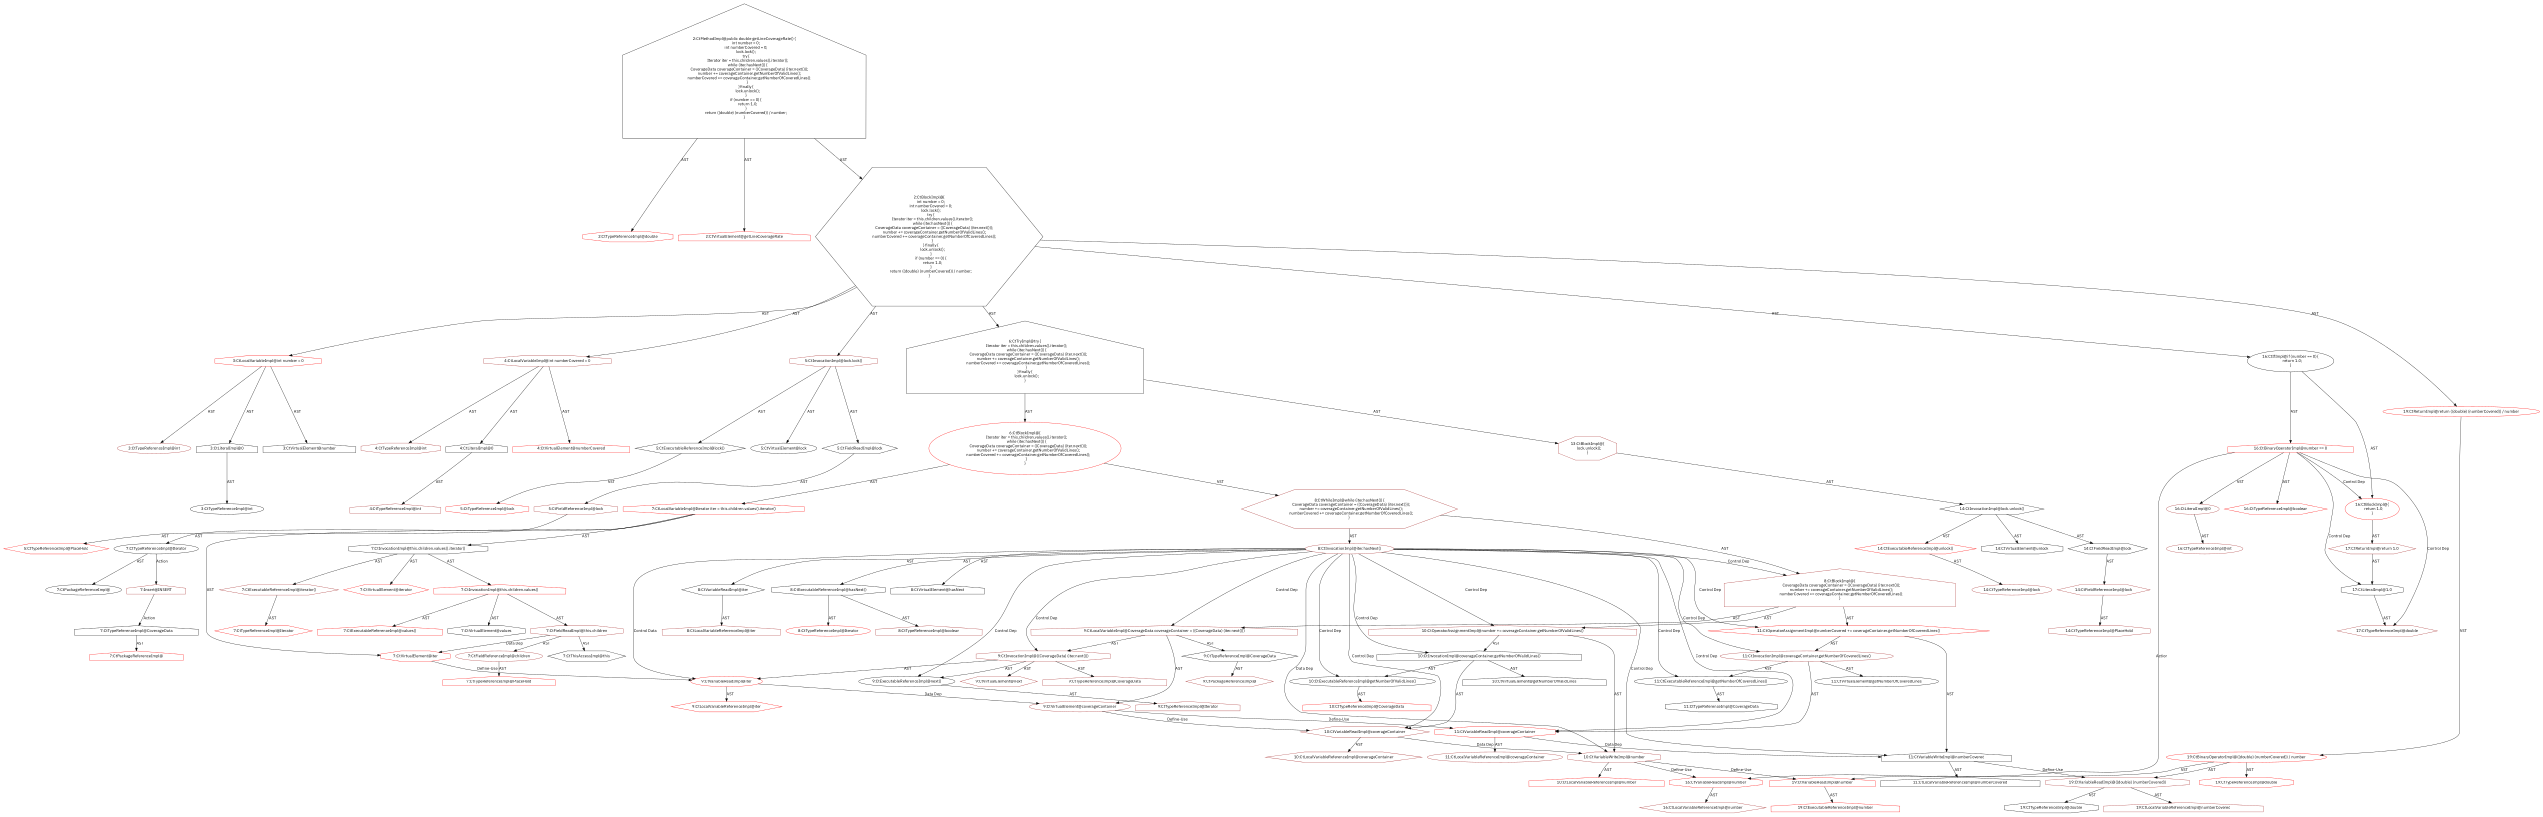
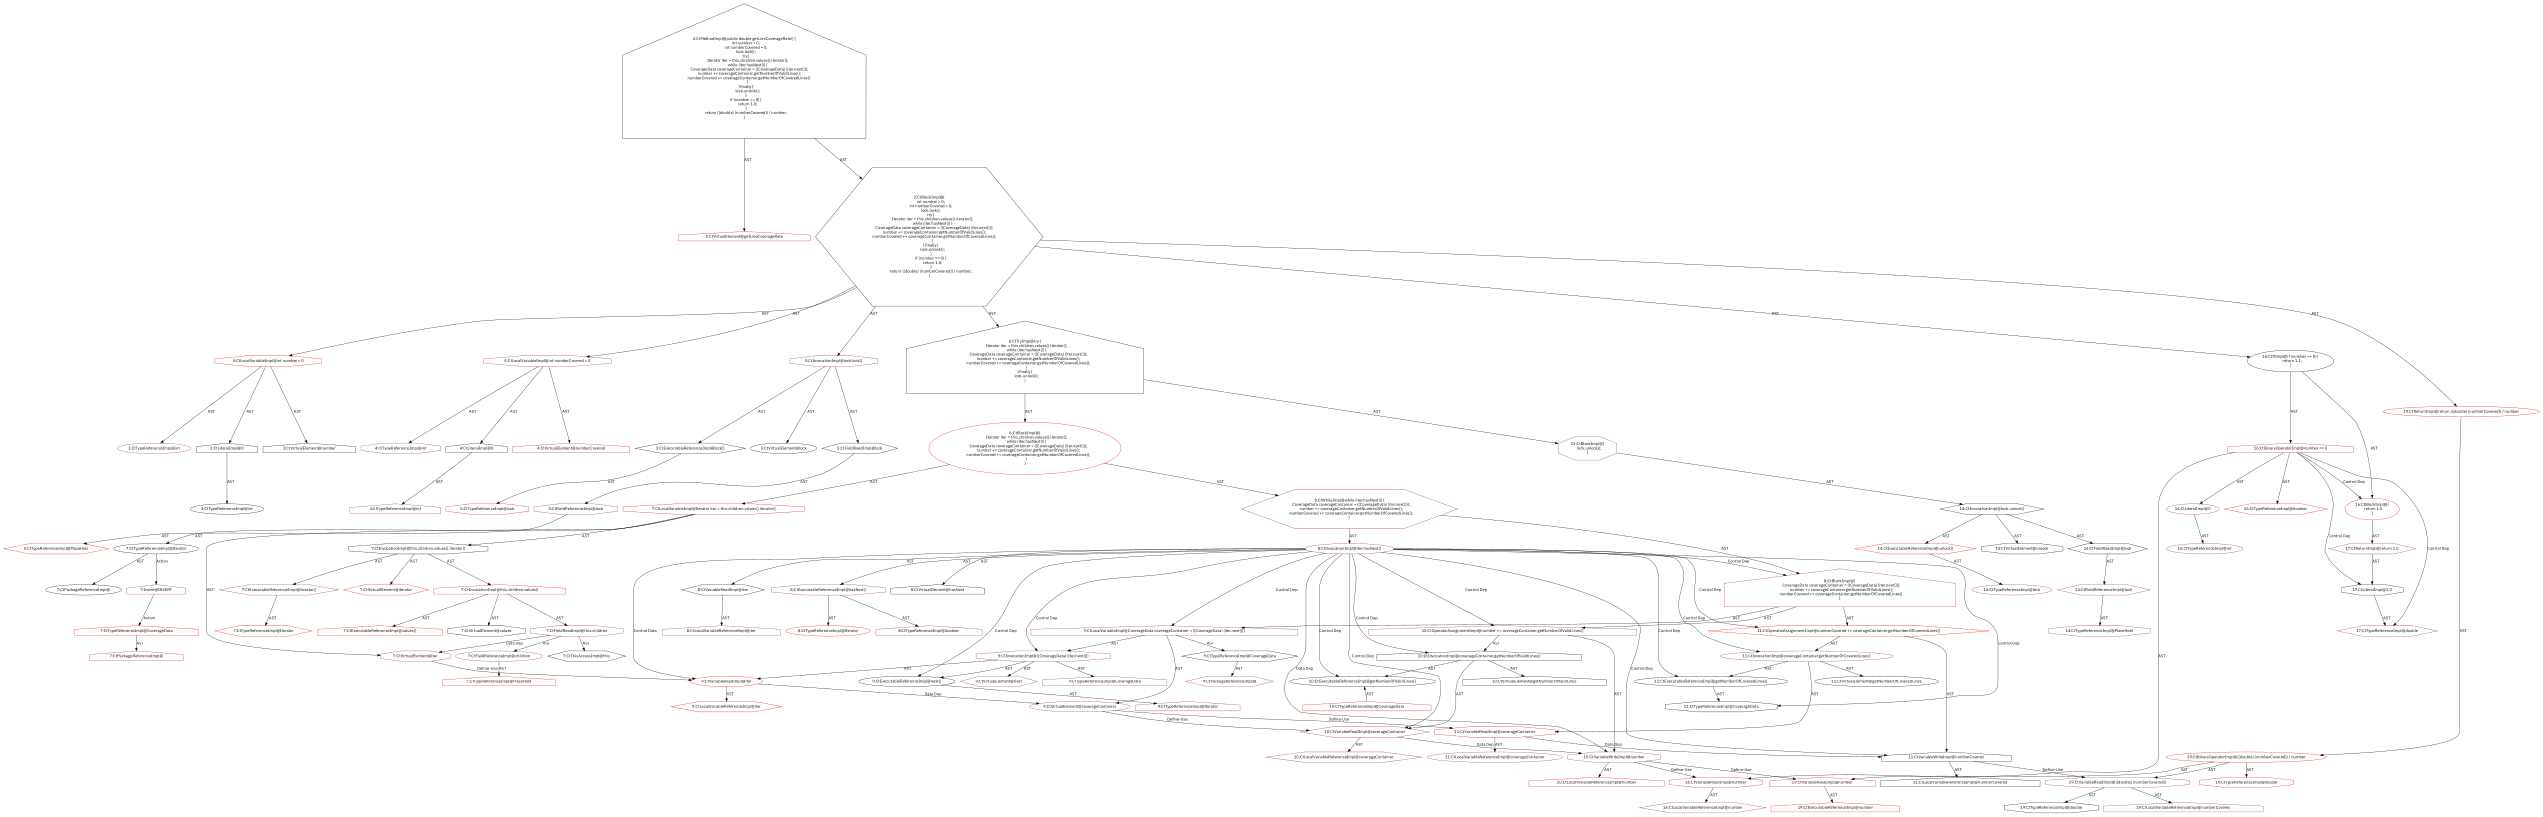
  digraph {
    fontname="IBM Plex Sans"
    node [color=brown fontname="IBM Plex Sans" shape=house]
    edge [fontname="IBM Plex Sans"]
-   n1 [color=red label="2:CtTypeReferenceImpl@double" shape=octagon]
    n2 [color=red label="2:CtVirtualElement@getLineCoverageRate"]
    n3 [label="3:CtTypeReferenceImpl@int" shape=ellipse]
    n4 [color=black label="3:CtLiteralImpl@0"]
    n5 [color=black label="3:CtTypeReferenceImpl@int" shape=ellipse]
    n6 [color=black label="3:CtVirtualElement@number"]
    n7 [color=red label="3:CtLocalVariableImpl@int number = 0" shape=octagon]
    n8 [label="4:CtTypeReferenceImpl@int" shape=octagon]
    n9 [color=black label="4:CtLiteralImpl@0"]
    n10 [label="4:CtTypeReferenceImpl@int"]
    n11 [color=red label="4:CtVirtualElement@numberCovered"]
    n12 [label="4:CtLocalVariableImpl@int numberCovered = 0" shape=octagon]
    n13 [color=black label="5:CtExecutableReferenceImpl@lock()" shape=hexagon]
    n14 [color=red label="5:CtTypeReferenceImpl@lock" shape=octagon]
    n15 [color=black label="5:CtVirtualElement@lock" shape=ellipse]
    n16 [label="5:CtFieldReferenceImpl@lock" shape=octagon]
    n17 [color=red label="5:CtTypeReferenceImpl@PlaceHold" shape=hexagon]
    n18 [color=black label="5:CtFieldReadImpl@lock" shape=hexagon]
    n19 [label="5:CtInvocationImpl@lock.lock()" shape=octagon]
    n20 [color=black label="7:CtTypeReferenceImpl@Iterator" shape=ellipse]
    n21 [color=black label="7:CtPackageReferenceImpl@" shape=ellipse]
    n22 [label="7:Insert@INSERT"]
-   n23 [color=black label="7:CtTypeReferenceImpl@CoverageData"]
+   n23 [color=red label="7:CtTypeReferenceImpl@CoverageData"]
    n24 [label="7:CtExecutableReferenceImpl@iterator()" shape=hexagon]
    n25 [color=red label="7:CtTypeReferenceImpl@Iterator" shape=hexagon]
    n26 [color=red label="7:CtVirtualElement@iterator" shape=hexagon]
    n27 [color=red label="7:CtExecutableReferenceImpl@values()"]
    n28 [color=black label="7:CtVirtualElement@values" shape=octagon]
    n29 [label="7:CtFieldReferenceImpl@children" shape=ellipse]
    n30 [color=red label="7:CtTypeReferenceImpl@PlaceHold"]
    n31 [label="7:CtFieldReadImpl@this.children" shape=octagon]
    n32 [color=black label="7:CtThisAccessImpl@this" shape=hexagon]
    n33 [color=red label="7:CtVirtualElement@iter" shape=octagon]
    n34 [color=red label="9:CtVariableReadImpl@iter" shape=ellipse]
    n35 [color=red label="7:CtInvocationImpl@this.children.values()"]
    n36 [color=black label="7:CtInvocationImpl@this.children.values().iterator()" shape=octagon]
    n37 [color=black label="8:CtVariableReadImpl@iter" shape=hexagon]
    n38 [label="8:CtLocalVariableReferenceImpl@iter"]
    n39 [color=red label="9:CtLocalVariableReferenceImpl@iter" shape=hexagon]
    n40 [label="9:CtVirtualElement@coverageContainer" shape=ellipse]
    n41 [color=red label="7:CtLocalVariableImpl@Iterator iter = this.children.values().iterator()" shape=octagon]
-   n42 [color=black label="8:CtExecutableReferenceImpl@hasNext()" shape=octagon]
+   n42 [label="8:CtExecutableReferenceImpl@hasNext()" shape=octagon]
    n43 [color=red label="8:CtTypeReferenceImpl@Iterator" shape=ellipse]
    n44 [label="8:CtTypeReferenceImpl@boolean"]
    n45 [color=black label="8:CtVirtualElement@hasNext"]
    n46 [label="8:CtInvocationImpl@iter.hasNext()" shape=ellipse]
    n47 [color=black label="9:CtExecutableReferenceImpl@next()" shape=ellipse]
    n48 [label="9:CtInvocationImpl@((CoverageData) (iter.next()))" shape=octagon]
    n49 [label="9:CtLocalVariableImpl@CoverageData coverageContainer = ((CoverageData) (iter.next()))"]
    n50 [label="10:CtVariableWriteImpl@number" shape=octagon]
    n51 [color=black label="10:CtExecutableReferenceImpl@getNumberOfValidLines()" shape=ellipse]
    n52 [label="10:CtVariableReadImpl@coverageContainer" shape=hexagon]
    n53 [color=black label="10:CtInvocationImpl@coverageContainer.getNumberOfValidLines()"]
    n54 [label="10:CtOperatorAssignmentImpl@number += coverageContainer.getNumberOfValidLines()"]
    n55 [color=black label="11:CtVariableWriteImpl@numberCovered"]
    n56 [color=black label="11:CtExecutableReferenceImpl@getNumberOfCoveredLines()" shape=ellipse]
    n57 [color=red label="11:CtVariableReadImpl@coverageContainer" shape=octagon]
    n58 [label="11:CtInvocationImpl@coverageContainer.getNumberOfCoveredLines()" shape=ellipse]
    n59 [color=red label="11:CtOperatorAssignmentImpl@numberCovered += coverageContainer.getNumberOfCoveredLines()" shape=hexagon]
    n60 [label="8:CtBlockImpl@\{\n    CoverageData coverageContainer = ((CoverageData) (iter.next()));\n    number += coverageContainer.getNumberOfValidLines();\n    numberCovered += coverageContainer.getNumberOfCoveredLines();\n\}"]
    n61 [label="9:CtTypeReferenceImpl@Iterator"]
    n62 [label="9:CtVirtualElement@next" shape=hexagon]
    n63 [label="9:CtTypeReferenceImpl@CoverageData"]
    n64 [color=black label="9:CtTypeReferenceImpl@CoverageData" shape=hexagon]
    n65 [color=red label="10:CtLocalVariableReferenceImpl@number"]
    n66 [color=red label="16:CtVariableReadImpl@number" shape=octagon]
    n67 [color=red label="19:CtVariableReadImpl@number"]
    n68 [color=red label="10:CtTypeReferenceImpl@CoverageData"]
    n69 [label="10:CtLocalVariableReferenceImpl@coverageContainer" shape=hexagon]
    n70 [color=black label="10:CtVirtualElement@getNumberOfValidLines"]
    n71 [color=black label="11:CtLocalVariableReferenceImpl@numberCovered"]
    n72 [label="19:CtVariableReadImpl@((double) (numberCovered))" shape=octagon]
    n73 [color=black label="11:CtTypeReferenceImpl@CoverageData" shape=octagon]
    n74 [label="11:CtLocalVariableReferenceImpl@coverageContainer" shape=ellipse]
    n75 [color=black label="11:CtVirtualElement@getNumberOfCoveredLines" shape=ellipse]
    n76 [label="9:CtPackageReferenceImpl@" shape=hexagon]
    n77 [label="16:CtLocalVariableReferenceImpl@number" shape=hexagon]
    n78 [color=red label="19:CtExecutableReferenceImpl@number"]
    n79 [color=black label="19:CtTypeReferenceImpl@double" shape=octagon]
    n80 [label="19:CtLocalVariableReferenceImpl@numberCovered"]
    n81 [label="8:CtWhileImpl@while (iter.hasNext()) \{\n    CoverageData coverageContainer = ((CoverageData) (iter.next()));\n    number += coverageContainer.getNumberOfValidLines();\n    numberCovered += coverageContainer.getNumberOfCoveredLines();\n\} " shape=hexagon]
    n82 [color=red label="6:CtBlockImpl@\{\n    Iterator iter = this.children.values().iterator();\n    while (iter.hasNext()) \{\n        CoverageData coverageContainer = ((CoverageData) (iter.next()));\n        number += coverageContainer.getNumberOfValidLines();\n        numberCovered += coverageContainer.getNumberOfCoveredLines();\n    \} \n\}" shape=ellipse]
    n83 [color=red label="14:CtExecutableReferenceImpl@unlock()" shape=hexagon]
    n84 [label="14:CtTypeReferenceImpl@lock" shape=ellipse]
    n85 [color=black label="14:CtVirtualElement@unlock" shape=octagon]
    n86 [label="14:CtFieldReferenceImpl@lock" shape=hexagon]
    n87 [label="14:CtTypeReferenceImpl@PlaceHold" shape=octagon]
    n88 [color=black label="14:CtFieldReadImpl@lock" shape=hexagon]
    n89 [color=black label="14:CtInvocationImpl@lock.unlock()" shape=hexagon]
    n90 [label="13:CtBlockImpl@\{\n    lock.unlock();\n\}" shape=octagon]
    n91 [color=black label="6:CtTryImpl@try \{\n    Iterator iter = this.children.values().iterator();\n    while (iter.hasNext()) \{\n        CoverageData coverageContainer = ((CoverageData) (iter.next()));\n        number += coverageContainer.getNumberOfValidLines();\n        numberCovered += coverageContainer.getNumberOfCoveredLines();\n    \} \n\} finally \{\n    lock.unlock();\n\}"]
    n92 [label="16:CtLiteralImpl@0" shape=ellipse]
    n93 [label="16:CtTypeReferenceImpl@int" shape=ellipse]
    n94 [color=red label="16:CtBinaryOperatorImpl@number == 0"]
    n95 [color=red label="16:CtTypeReferenceImpl@boolean" shape=hexagon]
    n96 [color=black label="17:CtLiteralImpl@1.0" shape=octagon]
    n97 [color=red label="16:CtBlockImpl@\{\n    return 1.0;\n\}" shape=ellipse]
    n98 [label="17:CtTypeReferenceImpl@double" shape=hexagon]
    n99 [label="17:CtReturnImpl@return 1.0" shape=hexagon]
-   n100 [color=black label="16:CtIfImpl@if (number == 0) \{\n    return 1.0;\n\}" shape=ellipse]
+   n100 [color=black label="16:CtIfImpl@if (number == 0) \{\n    return 1.1;\n\}" shape=ellipse]
    n101 [color=red label="19:CtBinaryOperatorImpl@((double) (numberCovered)) / number" shape=ellipse]
    n102 [color=red label="19:CtTypeReferenceImpl@double" shape=octagon]
    n103 [color=red label="19:CtReturnImpl@return ((double) (numberCovered)) / number" shape=ellipse]
    n104 [color=black label="2:CtBlockImpl@\{\n    int number = 0;\n    int numberCovered = 0;\n    lock.lock();\n    try \{\n        Iterator iter = this.children.values().iterator();\n        while (iter.hasNext()) \{\n            CoverageData coverageContainer = ((CoverageData) (iter.next()));\n            number += coverageContainer.getNumberOfValidLines();\n            numberCovered += coverageContainer.getNumberOfCoveredLines();\n        \} \n    \} finally \{\n        lock.unlock();\n    \}\n    if (number == 0) \{\n        return 1.0;\n    \}\n    return ((double) (numberCovered)) / number;\n\}" shape=hexagon]
    n105 [color=black label="2:CtMethodImpl@public double getLineCoverageRate() \{\n    int number = 0;\n    int numberCovered = 0;\n    lock.lock();\n    try \{\n        Iterator iter = this.children.values().iterator();\n        while (iter.hasNext()) \{\n            CoverageData coverageContainer = ((CoverageData) (iter.next()));\n            number += coverageContainer.getNumberOfValidLines();\n            numberCovered += coverageContainer.getNumberOfCoveredLines();\n        \} \n    \} finally \{\n        lock.unlock();\n    \}\n    if (number == 0) \{\n        return 1.0;\n    \}\n    return ((double) (numberCovered)) / number;\n\}"]
    n106 [color=red label="7:CtPackageReferenceImpl@"]
    n4 -> n5 [label=AST]
    n7 -> n3 [label=AST]
    n7 -> n4 [label=AST]
    n7 -> n6 [label=AST]
    n9 -> n10 [label=AST]
    n12 -> n8 [label=AST]
    n12 -> n9 [label=AST]
    n12 -> n11 [label=AST]
    n13 -> n14 [label=AST]
    n16 -> n17 [label=AST]
    n18 -> n16 [label=AST]
    n19 -> n13 [label=AST]
    n19 -> n15 [label=AST]
    n19 -> n18 [label=AST]
    n20 -> n21 [label=AST]
    n20 -> n22 [label=Action]
    n22 -> n23 [label=Action]
    n23 -> n106 [label=AST]
    n24 -> n25 [label=AST]
    n29 -> n30 [label=AST]
    n31 -> n29 [label=AST]
    n31 -> n32 [label=AST]
    n31 -> n33 [label="Data Dep"]
    n33 -> n34 [label="Define-Use"]
    n34 -> n39 [label=AST]
    n34 -> n40 [label="Data Dep"]
    n35 -> n27 [label=AST]
    n35 -> n28 [label=AST]
    n35 -> n31 [label=AST]
    n36 -> n24 [label=AST]
    n36 -> n26 [label=AST]
    n36 -> n35 [label=AST]
    n37 -> n38 [label=AST]
    n40 -> n52 [label="Define-Use"]
    n40 -> n57 [label="Define-Use"]
    n41 -> n20 [label=AST]
    n41 -> n33 [label=AST]
    n41 -> n36 [label=AST]
    n42 -> n43 [label=AST]
    n42 -> n44 [label=AST]
    n46 -> n34 [label="Control Data"]
    n46 -> n37 [label=AST]
    n46 -> n42 [label=AST]
    n46 -> n45 [label=AST]
    n46 -> n47 [label="Control Dep"]
    n46 -> n48 [label="Control Dep"]
    n46 -> n49 [label="Control Dep"]
    n46 -> n50 [label="Data Dep"]
    n46 -> n51 [label="Control Dep"]
    n46 -> n52 [label="Control Dep"]
    n46 -> n53 [label="Control Dep"]
    n46 -> n54 [label="Control Dep"]
    n46 -> n55 [label="Control Dep"]
    n46 -> n56 [label="Control Dep"]
-   n46 -> n57 [label="Control Dep"]
+   n46 -> n73 [label="Control Dep"]
    n46 -> n58 [label="Control Dep"]
    n46 -> n59 [label="Control Dep"]
    n46 -> n60 [label="Control Dep"]
    n47 -> n61 [label=AST]
    n48 -> n34 [label=AST]
    n48 -> n47 [label=AST]
    n48 -> n62 [label=AST]
    n48 -> n63 [label=AST]
    n49 -> n40 [label=AST]
    n49 -> n48 [label=AST]
    n49 -> n64 [label=AST]
    n50 -> n65 [label=AST]
    n50 -> n66 [label="Define-Use"]
    n50 -> n67 [label="Define-Use"]
-   n51 -> n68 [label=AST]
+   n68 -> n51 [label=AST]
    n52 -> n50 [label="Data Dep"]
    n52 -> n69 [label=AST]
    n53 -> n51 [label=AST]
    n53 -> n52 [label=AST]
    n53 -> n70 [label=AST]
    n54 -> n50 [label=AST]
    n54 -> n53 [label=AST]
    n55 -> n71 [label=AST]
    n55 -> n72 [label="Define-Use"]
    n56 -> n73 [label=AST]
    n57 -> n55 [label="Data Dep"]
    n57 -> n74 [label=AST]
    n58 -> n56 [label=AST]
    n58 -> n57 [label=AST]
    n58 -> n75 [label=AST]
    n59 -> n55 [label=AST]
    n59 -> n58 [label=AST]
    n60 -> n49 [label=AST]
    n60 -> n54 [label=AST]
    n60 -> n59 [label=AST]
    n64 -> n76 [label=AST]
    n66 -> n77 [label=AST]
    n67 -> n78 [label=AST]
    n72 -> n79 [label=AST]
    n72 -> n80 [label=AST]
    n81 -> n46 [label=AST]
    n81 -> n60 [label=AST]
    n82 -> n41 [label=AST]
    n82 -> n81 [label=AST]
    n83 -> n84 [label=AST]
    n86 -> n87 [label=AST]
    n88 -> n86 [label=AST]
    n89 -> n83 [label=AST]
    n89 -> n85 [label=AST]
    n89 -> n88 [label=AST]
    n90 -> n89 [label=AST]
    n91 -> n82 [label=AST]
    n91 -> n90 [label=AST]
    n92 -> n93 [label=AST]
-   n94 -> n66 [label=Action]
+   n94 -> n66 [label=AST]
    n94 -> n92 [label=AST]
    n94 -> n95 [label=AST]
    n94 -> n96 [label="Control Dep"]
    n94 -> n97 [label="Control Dep"]
    n94 -> n98 [label="Control Dep"]
    n96 -> n98 [label=AST]
    n97 -> n99 [label=AST]
    n99 -> n96 [label=AST]
    n100 -> n94 [label=AST]
    n100 -> n97 [label=AST]
    n101 -> n67 [label=AST]
    n101 -> n72 [label=AST]
    n101 -> n102 [label=AST]
    n103 -> n101 [label=AST]
    n104 -> n7 [label=AST]
    n104 -> n12 [label=AST]
    n104 -> n19 [label=AST]
    n104 -> n91 [label=AST]
    n104 -> n100 [label=AST]
    n104 -> n103 [label=AST]
-   n105 -> n1 [label=AST]
    n105 -> n2 [label=AST]
    n105 -> n104 [label=AST]
  }
